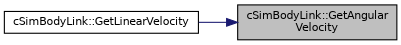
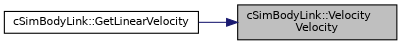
  digraph {
    rankdir=RL
    node [color=black fontname=Helvetica fontsize=10 shape=record style=filled]
-   n1 [fillcolor=grey75 fontcolor=black height=0.2 label="cSimBodyLink::GetAngular\lVelocity" width=0.4]
+   n1 [fillcolor=grey75 fontcolor=black height=0.2 label="cSimBodyLink::Velocity\lVelocity" width=0.4]
    n2 [fillcolor=white height=0.2 label="cSimBodyLink::GetLinearVelocity" width=0.4]
    n1 -> n2 [color=midnightblue dir=back fontname=Helvetica fontsize=10 labelfontname=Helvetica labelfontsize=10 style=solid]
  }
